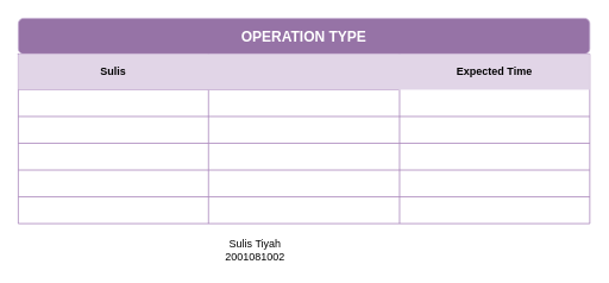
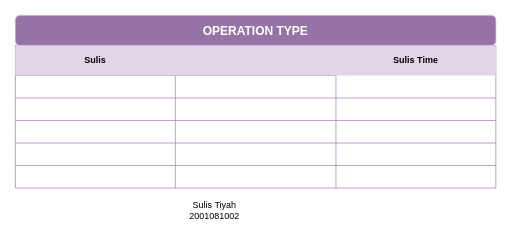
  <mxCell id="0" />
  <mxCell id="1" parent="0" />
  <mxCell id="2" value="&lt;b&gt;&lt;font style=&quot;font-size: 16px&quot; color=&quot;#ffffff&quot;&gt;OPERATION TYPE&lt;br&gt;&lt;/font&gt;&lt;/b&gt;" style="whiteSpace=wrap;html=1;shadow=0;sketch=0;strokeColor=#C3ABD0;strokeWidth=1;fillColor=#9673A6;gradientColor=none;rounded=1;" parent="1" vertex="1"><mxGeometry x="20" y="20" width="640" height="40" as="geometry" /></mxCell>
  <mxCell id="3" value="Sulis Tiyah&lt;br&gt;2001081002" style="text;html=1;resizable=0;autosize=1;align=center;verticalAlign=middle;points=[];fillColor=none;strokeColor=none;rounded=0;shadow=0;sketch=0;" parent="1" vertex="1"><mxGeometry x="245" y="265" width="80" height="30" as="geometry" /></mxCell>
  <mxCell id="4" value="" style="shape=table;html=1;whiteSpace=wrap;startSize=0;container=1;collapsible=0;childLayout=tableLayout;strokeColor=#A680B8;" vertex="1" parent="1"><mxGeometry x="20" y="60" width="640" height="190" as="geometry" /></mxCell>
  <mxCell id="5" value="" style="shape=partialRectangle;html=1;whiteSpace=wrap;collapsible=0;dropTarget=0;pointerEvents=0;fillColor=#e1d5e7;top=0;left=0;bottom=0;right=0;points=[[0,0.5],[1,0.5]];portConstraint=eastwest;strokeColor=#9673a6;" vertex="1" parent="4"><mxGeometry width="640" height="40" as="geometry" /></mxCell>
  <mxCell id="6" value="&lt;b&gt;Sulis&lt;/b&gt;" style="shape=partialRectangle;html=1;whiteSpace=wrap;connectable=0;overflow=hidden;fillColor=none;top=0;left=0;bottom=0;right=0;" vertex="1" parent="5"><mxGeometry width="213" height="40" as="geometry" /></mxCell>
- <mxCell id="7" value="Expected Time" style="shape=partialRectangle;html=1;whiteSpace=wrap;connectable=0;overflow=hidden;fillColor=none;top=0;left=0;bottom=0;right=0;fontStyle=1" vertex="1" parent="5"><mxGeometry x="427" width="213" height="40" as="geometry" /></mxCell>
+ <mxCell id="7" value="Sulis Time" style="shape=partialRectangle;html=1;whiteSpace=wrap;connectable=0;overflow=hidden;fillColor=none;top=0;left=0;bottom=0;right=0;fontStyle=1" vertex="1" parent="5"><mxGeometry x="427" width="213" height="40" as="geometry" /></mxCell>
  <mxCell id="8" value="" style="shape=partialRectangle;html=1;whiteSpace=wrap;collapsible=0;dropTarget=0;pointerEvents=0;fillColor=none;top=0;left=0;bottom=0;right=0;points=[[0,0.5],[1,0.5]];portConstraint=eastwest;" vertex="1" parent="4"><mxGeometry y="40" width="640" height="30" as="geometry" /></mxCell>
  <mxCell id="9" value="" style="shape=partialRectangle;html=1;whiteSpace=wrap;connectable=0;overflow=hidden;fillColor=none;top=0;left=0;bottom=0;right=0;" vertex="1" parent="8"><mxGeometry width="213" height="30" as="geometry" /></mxCell>
  <mxCell id="10" value="" style="shape=partialRectangle;html=1;whiteSpace=wrap;connectable=0;overflow=hidden;fillColor=none;top=0;left=0;bottom=0;right=0;" vertex="1" parent="8"><mxGeometry x="213" width="214" height="30" as="geometry" /></mxCell>
  <mxCell id="11" value="" style="shape=partialRectangle;html=1;whiteSpace=wrap;connectable=0;overflow=hidden;fillColor=none;top=0;left=0;bottom=0;right=0;" vertex="1" parent="8"><mxGeometry x="427" width="213" height="30" as="geometry" /></mxCell>
  <mxCell id="12" value="" style="shape=partialRectangle;html=1;whiteSpace=wrap;collapsible=0;dropTarget=0;pointerEvents=0;fillColor=none;top=0;left=0;bottom=0;right=0;points=[[0,0.5],[1,0.5]];portConstraint=eastwest;" vertex="1" parent="4"><mxGeometry y="70" width="640" height="30" as="geometry" /></mxCell>
  <mxCell id="13" value="" style="shape=partialRectangle;html=1;whiteSpace=wrap;connectable=0;overflow=hidden;fillColor=none;top=0;left=0;bottom=0;right=0;" vertex="1" parent="12"><mxGeometry width="213" height="30" as="geometry" /></mxCell>
  <mxCell id="14" value="" style="shape=partialRectangle;html=1;whiteSpace=wrap;connectable=0;overflow=hidden;fillColor=none;top=0;left=0;bottom=0;right=0;" vertex="1" parent="12"><mxGeometry x="213" width="214" height="30" as="geometry" /></mxCell>
  <mxCell id="15" value="" style="shape=partialRectangle;html=1;whiteSpace=wrap;connectable=0;overflow=hidden;fillColor=none;top=0;left=0;bottom=0;right=0;" vertex="1" parent="12"><mxGeometry x="427" width="213" height="30" as="geometry" /></mxCell>
  <mxCell id="16" value="" style="shape=partialRectangle;html=1;whiteSpace=wrap;collapsible=0;dropTarget=0;pointerEvents=0;fillColor=none;top=0;left=0;bottom=0;right=0;points=[[0,0.5],[1,0.5]];portConstraint=eastwest;" vertex="1" parent="4"><mxGeometry y="100" width="640" height="30" as="geometry" /></mxCell>
  <mxCell id="17" value="" style="shape=partialRectangle;html=1;whiteSpace=wrap;connectable=0;overflow=hidden;fillColor=none;top=0;left=0;bottom=0;right=0;" vertex="1" parent="16"><mxGeometry width="213" height="30" as="geometry" /></mxCell>
  <mxCell id="18" value="" style="shape=partialRectangle;html=1;whiteSpace=wrap;connectable=0;overflow=hidden;fillColor=none;top=0;left=0;bottom=0;right=0;" vertex="1" parent="16"><mxGeometry x="213" width="214" height="30" as="geometry" /></mxCell>
  <mxCell id="19" value="" style="shape=partialRectangle;html=1;whiteSpace=wrap;connectable=0;overflow=hidden;fillColor=none;top=0;left=0;bottom=0;right=0;" vertex="1" parent="16"><mxGeometry x="427" width="213" height="30" as="geometry" /></mxCell>
  <mxCell id="20" value="" style="shape=partialRectangle;html=1;whiteSpace=wrap;collapsible=0;dropTarget=0;pointerEvents=0;fillColor=none;top=0;left=0;bottom=0;right=0;points=[[0,0.5],[1,0.5]];portConstraint=eastwest;" vertex="1" parent="4"><mxGeometry y="130" width="640" height="30" as="geometry" /></mxCell>
  <mxCell id="21" value="" style="shape=partialRectangle;html=1;whiteSpace=wrap;connectable=0;overflow=hidden;fillColor=none;top=0;left=0;bottom=0;right=0;" vertex="1" parent="20"><mxGeometry width="213" height="30" as="geometry" /></mxCell>
  <mxCell id="22" value="" style="shape=partialRectangle;html=1;whiteSpace=wrap;connectable=0;overflow=hidden;fillColor=none;top=0;left=0;bottom=0;right=0;" vertex="1" parent="20"><mxGeometry x="213" width="214" height="30" as="geometry" /></mxCell>
  <mxCell id="23" value="" style="shape=partialRectangle;html=1;whiteSpace=wrap;connectable=0;overflow=hidden;fillColor=none;top=0;left=0;bottom=0;right=0;" vertex="1" parent="20"><mxGeometry x="427" width="213" height="30" as="geometry" /></mxCell>
  <mxCell id="24" value="" style="shape=partialRectangle;html=1;whiteSpace=wrap;collapsible=0;dropTarget=0;pointerEvents=0;fillColor=none;top=0;left=0;bottom=0;right=0;points=[[0,0.5],[1,0.5]];portConstraint=eastwest;" vertex="1" parent="4"><mxGeometry y="160" width="640" height="30" as="geometry" /></mxCell>
  <mxCell id="25" value="" style="shape=partialRectangle;html=1;whiteSpace=wrap;connectable=0;overflow=hidden;fillColor=none;top=0;left=0;bottom=0;right=0;" vertex="1" parent="24"><mxGeometry width="213" height="30" as="geometry" /></mxCell>
  <mxCell id="26" value="" style="shape=partialRectangle;html=1;whiteSpace=wrap;connectable=0;overflow=hidden;fillColor=none;top=0;left=0;bottom=0;right=0;" vertex="1" parent="24"><mxGeometry x="213" width="214" height="30" as="geometry" /></mxCell>
  <mxCell id="27" value="" style="shape=partialRectangle;html=1;whiteSpace=wrap;connectable=0;overflow=hidden;fillColor=none;top=0;left=0;bottom=0;right=0;" vertex="1" parent="24"><mxGeometry x="427" width="213" height="30" as="geometry" /></mxCell>
